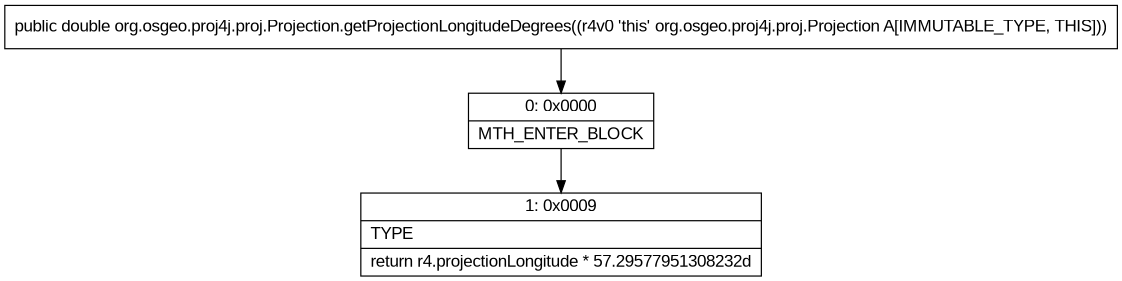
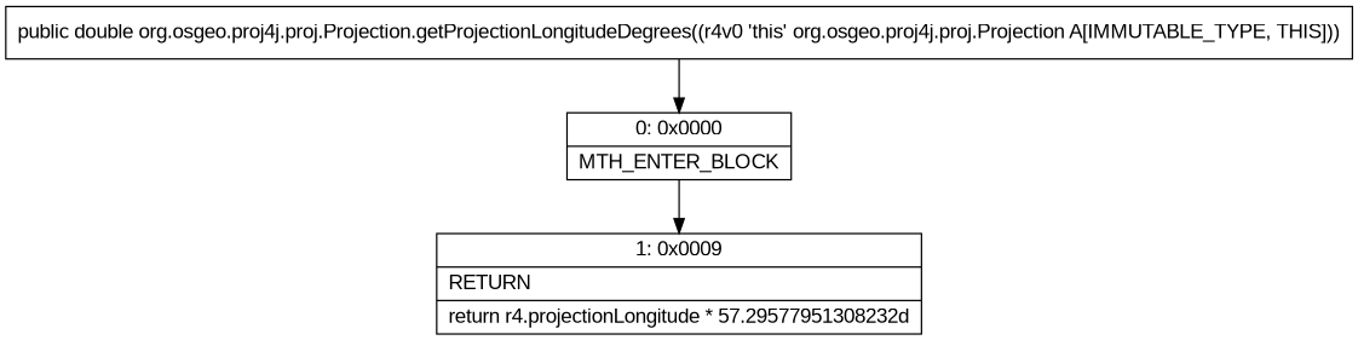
  digraph {
    fontname="Liberation Sans"
    node [shape=record fontname="Liberation Sans"]
    edge [fontname="Liberation Sans"]
    n1 [label="{0\:\ 0x0000|MTH_ENTER_BLOCK\l}"]
-   n2 [label="{1\:\ 0x0009|TYPE\l|return r4.projectionLongitude * 57.29577951308232d\l}"]
+   n2 [label="{1\:\ 0x0009|RETURN\l|return r4.projectionLongitude * 57.29577951308232d\l}"]
    n3 [label="{public double org.osgeo.proj4j.proj.Projection.getProjectionLongitudeDegrees((r4v0 'this' org.osgeo.proj4j.proj.Projection A[IMMUTABLE_TYPE, THIS])) }"]
    n1 -> n2
    n3 -> n1
  }
